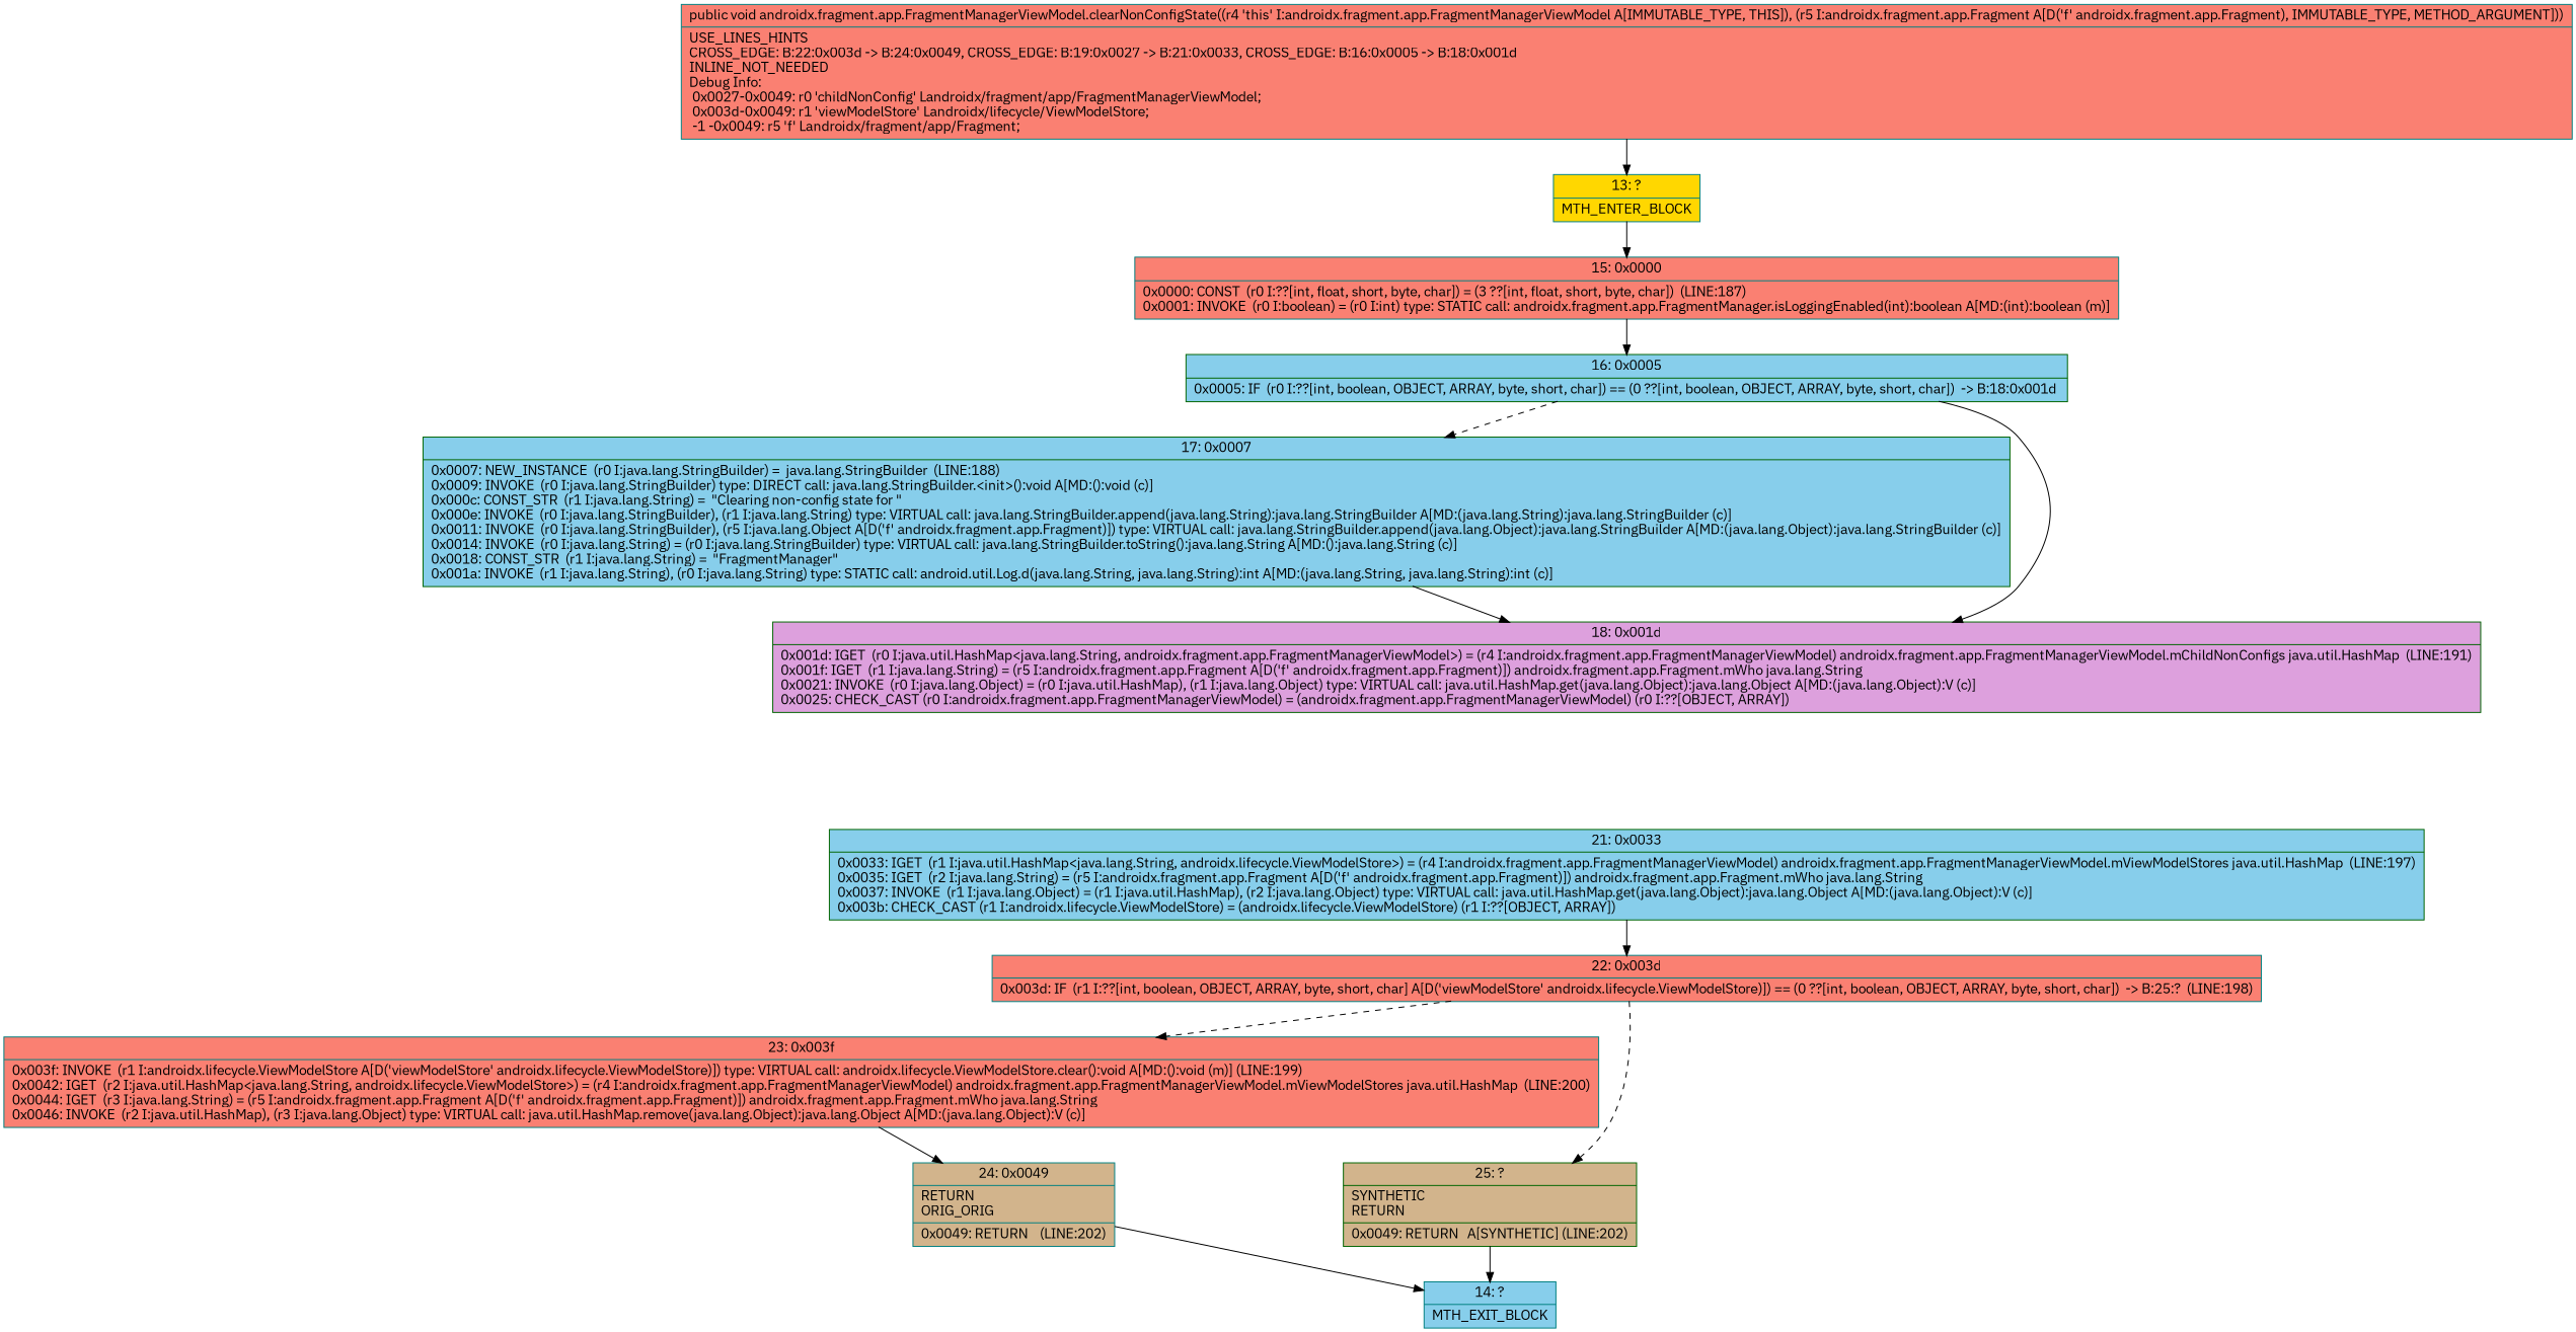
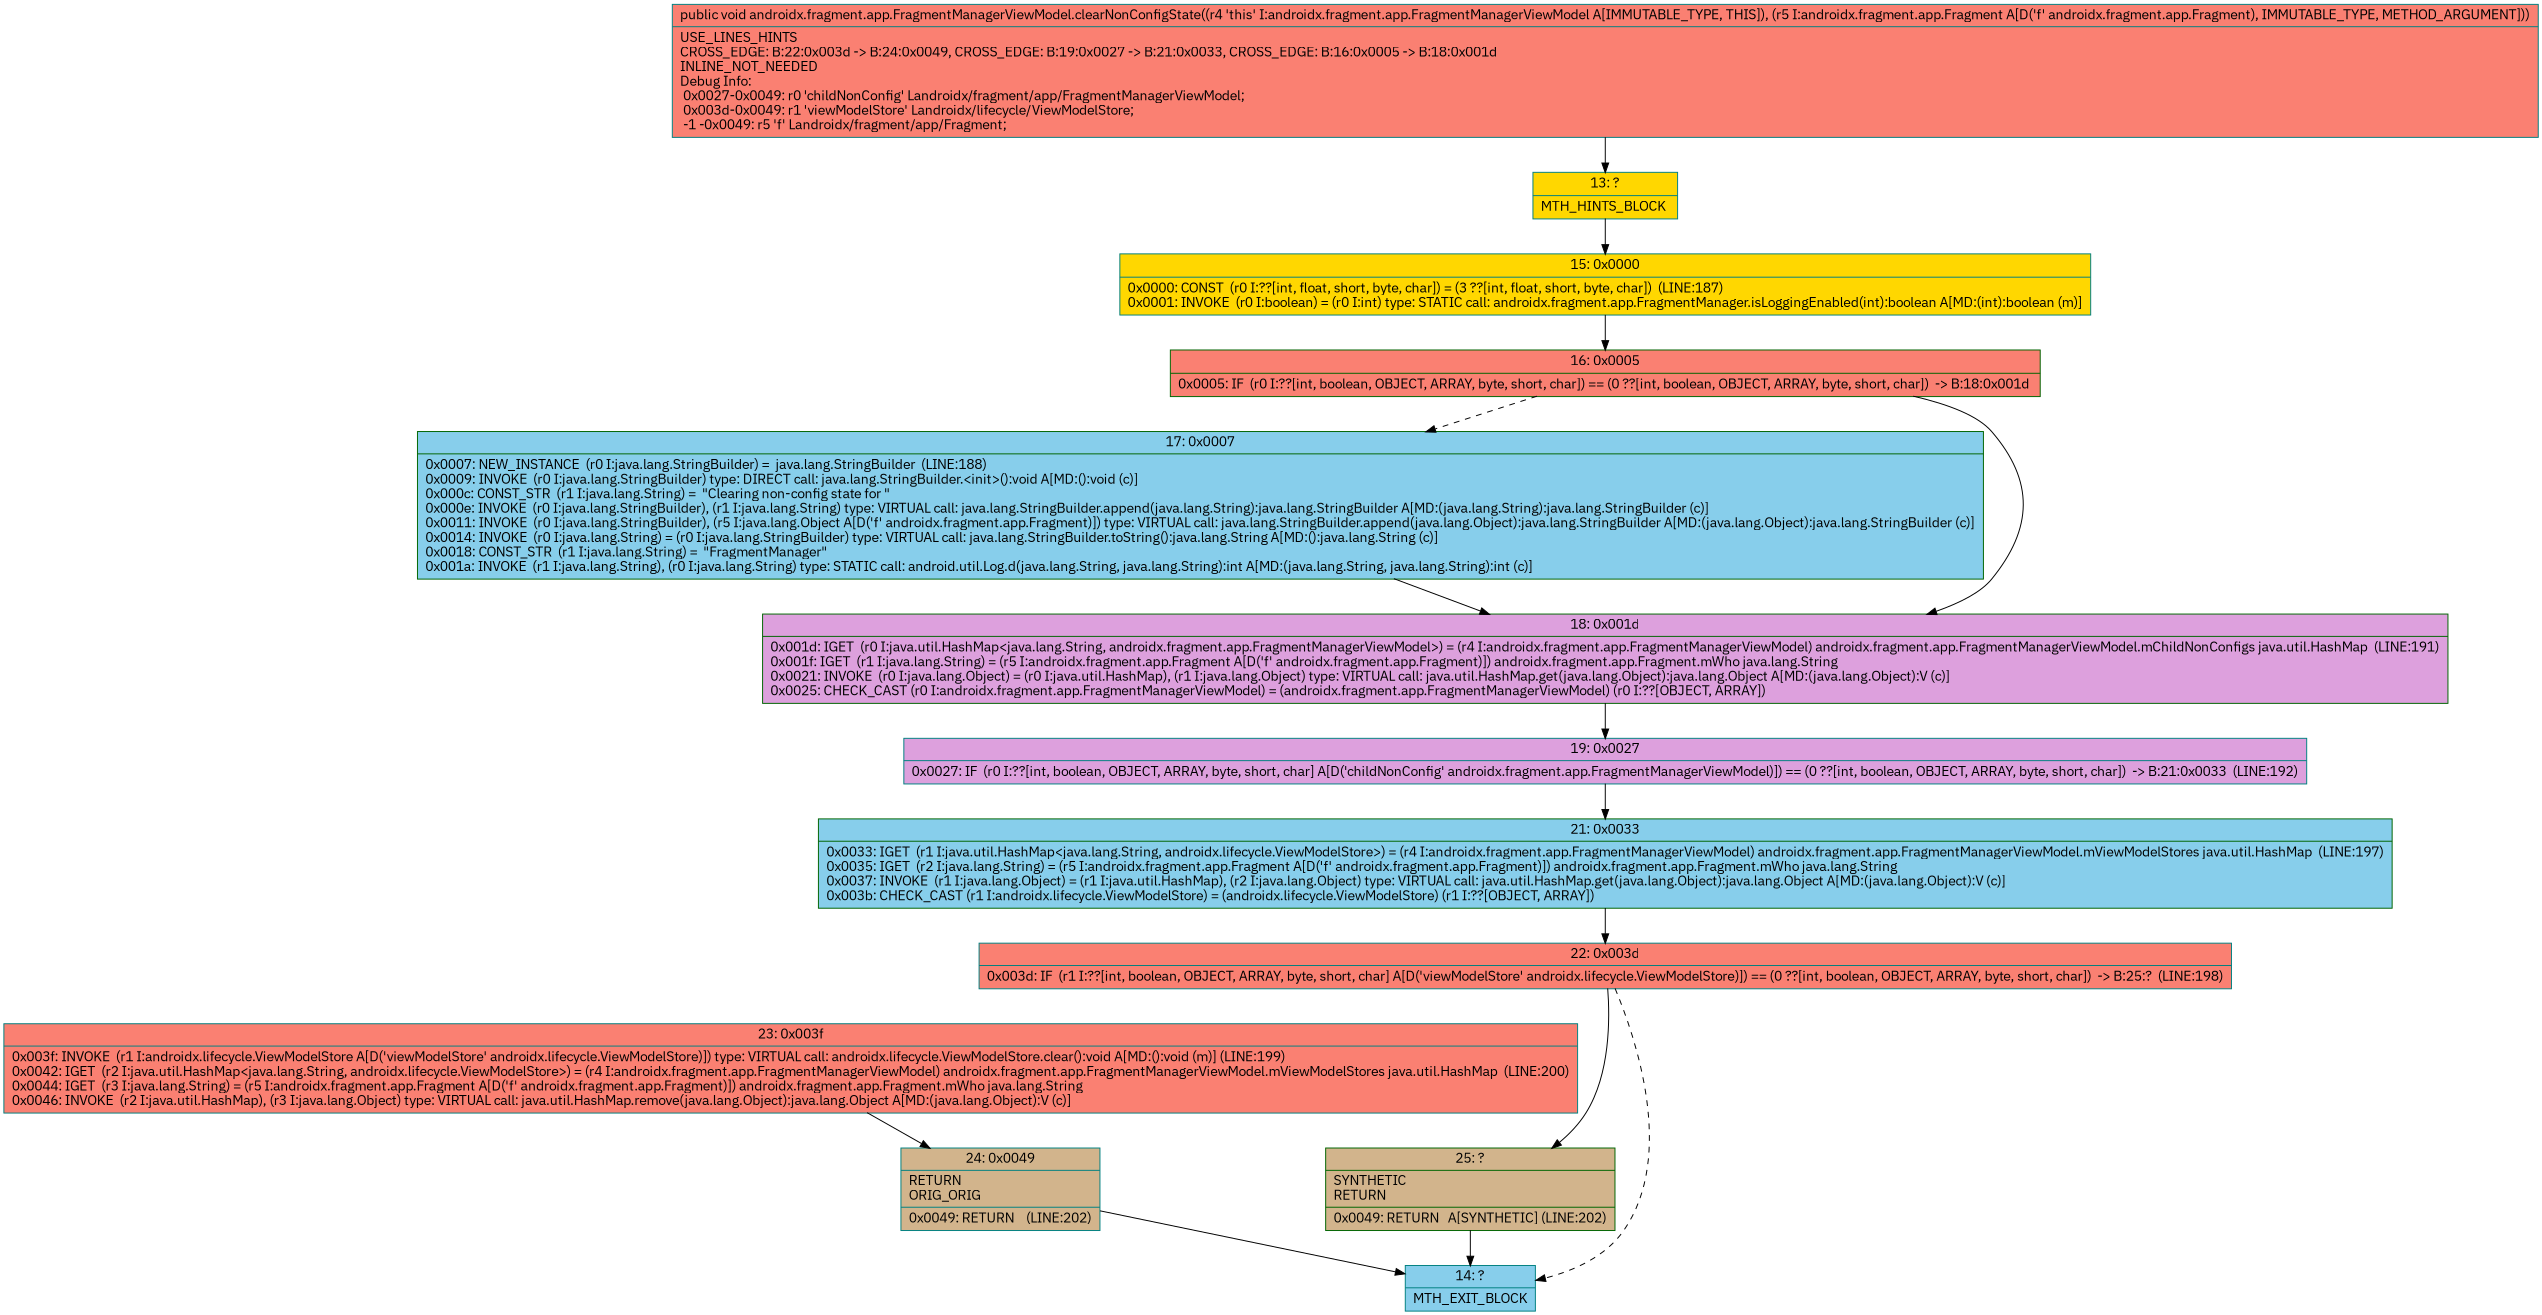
  digraph {
    fontname="IBM Plex Sans"
    node [color=teal fillcolor=salmon fontname="IBM Plex Sans" shape=record style=filled]
    edge [fontname="IBM Plex Sans"]
-   n1 [fillcolor=gold label="{13\:\ ?|MTH_ENTER_BLOCK\l}"]
-   n2 [label="{15\:\ 0x0000|0x0000: CONST  (r0 I:??[int, float, short, byte, char]) = (3 ??[int, float, short, byte, char])  (LINE:187)\l0x0001: INVOKE  (r0 I:boolean) = (r0 I:int) type: STATIC call: androidx.fragment.app.FragmentManager.isLoggingEnabled(int):boolean A[MD:(int):boolean (m)]\l}"]
-   n3 [color=darkgreen fillcolor=skyblue label="{16\:\ 0x0005|0x0005: IF  (r0 I:??[int, boolean, OBJECT, ARRAY, byte, short, char]) == (0 ??[int, boolean, OBJECT, ARRAY, byte, short, char])  \-\> B:18:0x001d \l}"]
+   n1 [fillcolor=gold label="{13\:\ ?|MTH_HINTS_BLOCK\l}"]
+   n2 [fillcolor=gold label="{15\:\ 0x0000|0x0000: CONST  (r0 I:??[int, float, short, byte, char]) = (3 ??[int, float, short, byte, char])  (LINE:187)\l0x0001: INVOKE  (r0 I:boolean) = (r0 I:int) type: STATIC call: androidx.fragment.app.FragmentManager.isLoggingEnabled(int):boolean A[MD:(int):boolean (m)]\l}"]
+   n3 [color=darkgreen label="{16\:\ 0x0005|0x0005: IF  (r0 I:??[int, boolean, OBJECT, ARRAY, byte, short, char]) == (0 ??[int, boolean, OBJECT, ARRAY, byte, short, char])  \-\> B:18:0x001d \l}"]
    n4 [color=darkgreen fillcolor=skyblue label="{17\:\ 0x0007|0x0007: NEW_INSTANCE  (r0 I:java.lang.StringBuilder) =  java.lang.StringBuilder  (LINE:188)\l0x0009: INVOKE  (r0 I:java.lang.StringBuilder) type: DIRECT call: java.lang.StringBuilder.\<init\>():void A[MD:():void (c)]\l0x000c: CONST_STR  (r1 I:java.lang.String) =  \"Clearing non\-config state for \" \l0x000e: INVOKE  (r0 I:java.lang.StringBuilder), (r1 I:java.lang.String) type: VIRTUAL call: java.lang.StringBuilder.append(java.lang.String):java.lang.StringBuilder A[MD:(java.lang.String):java.lang.StringBuilder (c)]\l0x0011: INVOKE  (r0 I:java.lang.StringBuilder), (r5 I:java.lang.Object A[D('f' androidx.fragment.app.Fragment)]) type: VIRTUAL call: java.lang.StringBuilder.append(java.lang.Object):java.lang.StringBuilder A[MD:(java.lang.Object):java.lang.StringBuilder (c)]\l0x0014: INVOKE  (r0 I:java.lang.String) = (r0 I:java.lang.StringBuilder) type: VIRTUAL call: java.lang.StringBuilder.toString():java.lang.String A[MD:():java.lang.String (c)]\l0x0018: CONST_STR  (r1 I:java.lang.String) =  \"FragmentManager\" \l0x001a: INVOKE  (r1 I:java.lang.String), (r0 I:java.lang.String) type: STATIC call: android.util.Log.d(java.lang.String, java.lang.String):int A[MD:(java.lang.String, java.lang.String):int (c)]\l}"]
    n5 [color=darkgreen fillcolor=plum label="{18\:\ 0x001d|0x001d: IGET  (r0 I:java.util.HashMap\<java.lang.String, androidx.fragment.app.FragmentManagerViewModel\>) = (r4 I:androidx.fragment.app.FragmentManagerViewModel) androidx.fragment.app.FragmentManagerViewModel.mChildNonConfigs java.util.HashMap  (LINE:191)\l0x001f: IGET  (r1 I:java.lang.String) = (r5 I:androidx.fragment.app.Fragment A[D('f' androidx.fragment.app.Fragment)]) androidx.fragment.app.Fragment.mWho java.lang.String \l0x0021: INVOKE  (r0 I:java.lang.Object) = (r0 I:java.util.HashMap), (r1 I:java.lang.Object) type: VIRTUAL call: java.util.HashMap.get(java.lang.Object):java.lang.Object A[MD:(java.lang.Object):V (c)]\l0x0025: CHECK_CAST (r0 I:androidx.fragment.app.FragmentManagerViewModel) = (androidx.fragment.app.FragmentManagerViewModel) (r0 I:??[OBJECT, ARRAY]) \l}"]
+   n6 [fillcolor=plum label="{19\:\ 0x0027|0x0027: IF  (r0 I:??[int, boolean, OBJECT, ARRAY, byte, short, char] A[D('childNonConfig' androidx.fragment.app.FragmentManagerViewModel)]) == (0 ??[int, boolean, OBJECT, ARRAY, byte, short, char])  \-\> B:21:0x0033  (LINE:192)\l}"]
    n7 [color=darkgreen fillcolor=skyblue label="{21\:\ 0x0033|0x0033: IGET  (r1 I:java.util.HashMap\<java.lang.String, androidx.lifecycle.ViewModelStore\>) = (r4 I:androidx.fragment.app.FragmentManagerViewModel) androidx.fragment.app.FragmentManagerViewModel.mViewModelStores java.util.HashMap  (LINE:197)\l0x0035: IGET  (r2 I:java.lang.String) = (r5 I:androidx.fragment.app.Fragment A[D('f' androidx.fragment.app.Fragment)]) androidx.fragment.app.Fragment.mWho java.lang.String \l0x0037: INVOKE  (r1 I:java.lang.Object) = (r1 I:java.util.HashMap), (r2 I:java.lang.Object) type: VIRTUAL call: java.util.HashMap.get(java.lang.Object):java.lang.Object A[MD:(java.lang.Object):V (c)]\l0x003b: CHECK_CAST (r1 I:androidx.lifecycle.ViewModelStore) = (androidx.lifecycle.ViewModelStore) (r1 I:??[OBJECT, ARRAY]) \l}"]
    n8 [label="{22\:\ 0x003d|0x003d: IF  (r1 I:??[int, boolean, OBJECT, ARRAY, byte, short, char] A[D('viewModelStore' androidx.lifecycle.ViewModelStore)]) == (0 ??[int, boolean, OBJECT, ARRAY, byte, short, char])  \-\> B:25:?  (LINE:198)\l}"]
    n9 [label="{23\:\ 0x003f|0x003f: INVOKE  (r1 I:androidx.lifecycle.ViewModelStore A[D('viewModelStore' androidx.lifecycle.ViewModelStore)]) type: VIRTUAL call: androidx.lifecycle.ViewModelStore.clear():void A[MD:():void (m)] (LINE:199)\l0x0042: IGET  (r2 I:java.util.HashMap\<java.lang.String, androidx.lifecycle.ViewModelStore\>) = (r4 I:androidx.fragment.app.FragmentManagerViewModel) androidx.fragment.app.FragmentManagerViewModel.mViewModelStores java.util.HashMap  (LINE:200)\l0x0044: IGET  (r3 I:java.lang.String) = (r5 I:androidx.fragment.app.Fragment A[D('f' androidx.fragment.app.Fragment)]) androidx.fragment.app.Fragment.mWho java.lang.String \l0x0046: INVOKE  (r2 I:java.util.HashMap), (r3 I:java.lang.Object) type: VIRTUAL call: java.util.HashMap.remove(java.lang.Object):java.lang.Object A[MD:(java.lang.Object):V (c)]\l}"]
    n10 [color=darkgreen fillcolor=tan label="{25\:\ ?|SYNTHETIC\lRETURN\l|0x0049: RETURN   A[SYNTHETIC] (LINE:202)\l}"]
    n11 [fillcolor=tan label="{24\:\ 0x0049|RETURN\lORIG_ORIG\l|0x0049: RETURN    (LINE:202)\l}"]
    n12 [fillcolor=skyblue label="{14\:\ ?|MTH_EXIT_BLOCK\l}"]
    n13 [label="{public void androidx.fragment.app.FragmentManagerViewModel.clearNonConfigState((r4 'this' I:androidx.fragment.app.FragmentManagerViewModel A[IMMUTABLE_TYPE, THIS]), (r5 I:androidx.fragment.app.Fragment A[D('f' androidx.fragment.app.Fragment), IMMUTABLE_TYPE, METHOD_ARGUMENT]))  | USE_LINES_HINTS\lCROSS_EDGE: B:22:0x003d \-\> B:24:0x0049, CROSS_EDGE: B:19:0x0027 \-\> B:21:0x0033, CROSS_EDGE: B:16:0x0005 \-\> B:18:0x001d\lINLINE_NOT_NEEDED\lDebug Info:\l  0x0027\-0x0049: r0 'childNonConfig' Landroidx\/fragment\/app\/FragmentManagerViewModel;\l  0x003d\-0x0049: r1 'viewModelStore' Landroidx\/lifecycle\/ViewModelStore;\l  \-1 \-0x0049: r5 'f' Landroidx\/fragment\/app\/Fragment;\l}"]
    n1 -> n2
    n2 -> n3
    n3 -> n4 [style=dashed]
    n3 -> n5
    n4 -> n5
+   n5 -> n6
+   n6 -> n7
    n7 -> n8
-   n8 -> n9 [style=dashed]
-   n8 -> n10 [style=dashed]
+   n8 -> n12 [style=dashed]
+   n8 -> n10
    n9 -> n11
    n10 -> n12
    n11 -> n12
    n13 -> n1
  }
